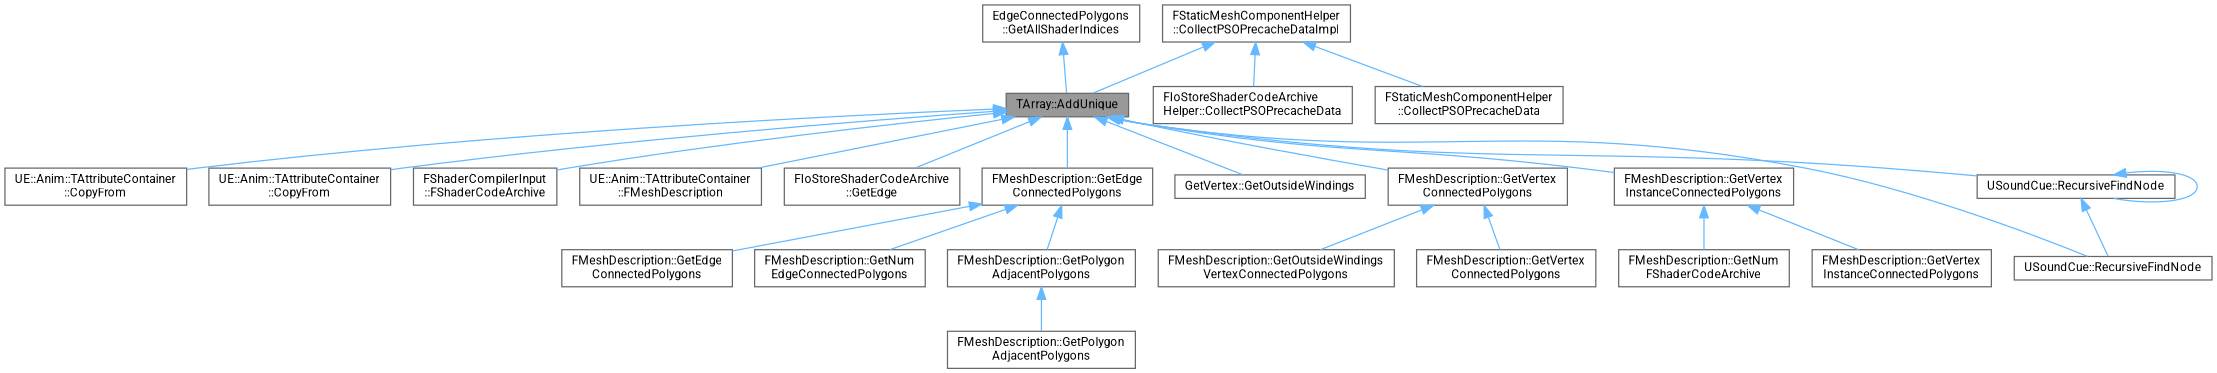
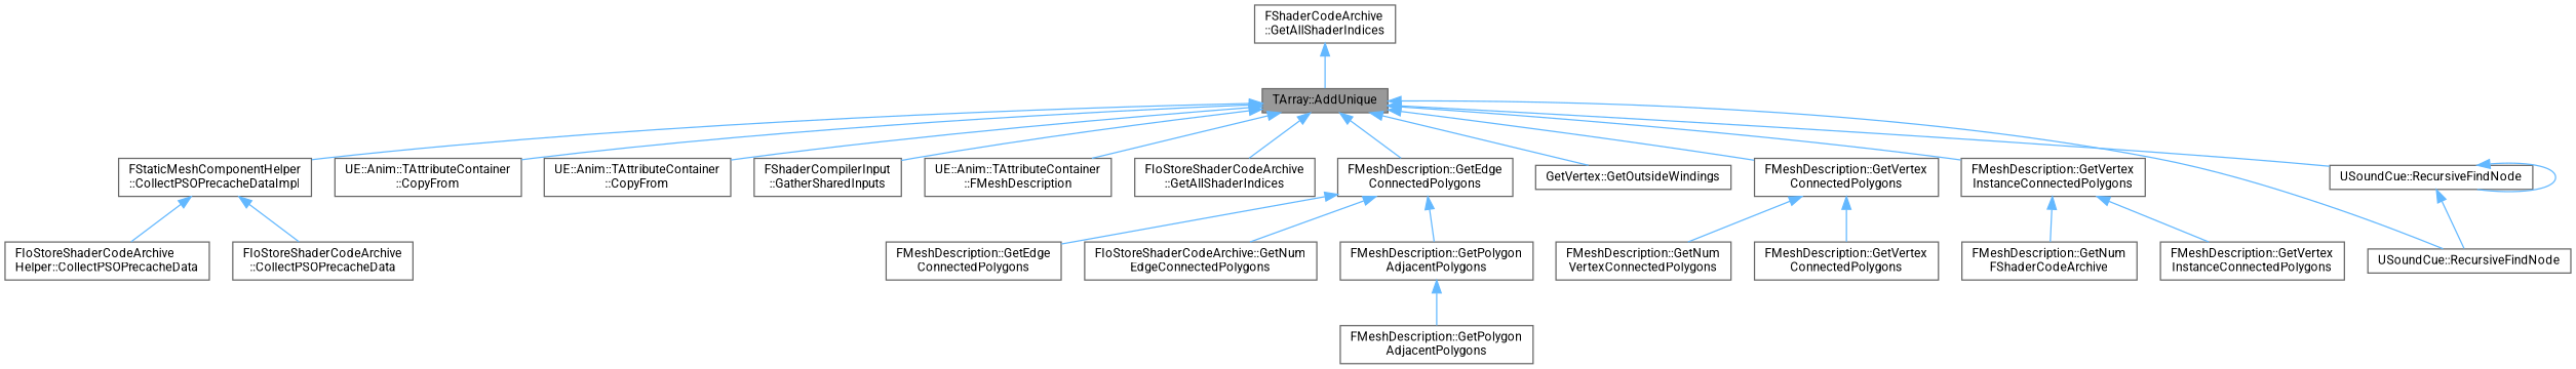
  digraph {
    fontname=Roboto
    rankdir=TB
    node [color=grey40 fillcolor=white fontname=Roboto fontsize=10 shape=box style=filled]
    edge [color=steelblue1 dir=back fontname=Roboto fontsize=10 labelfontname=Helvetica labelfontsize=10 style=solid]
    n1 [color=gray40 fillcolor=grey60 fontcolor=black height=0.2 label="TArray::AddUnique" width=0.4]
    n2 [height=0.2 label="FStaticMeshComponentHelper\l::CollectPSOPrecacheDataImpl" width=0.4]
    n3 [height=0.2 label="UE::Anim::TAttributeContainer\l::CopyFrom" width=0.4]
    n4 [height=0.2 label="UE::Anim::TAttributeContainer\l::CopyFrom" width=0.4]
-   n5 [height=0.2 label="FShaderCompilerInput\l::FShaderCodeArchive" width=0.4]
+   n5 [height=0.2 label="FShaderCompilerInput\l::GatherSharedInputs" width=0.4]
    n6 [height=0.2 label="UE::Anim::TAttributeContainer\l::FMeshDescription" width=0.4]
-   n7 [height=0.2 label="FIoStoreShaderCodeArchive\l::GetEdge" width=0.4]
+   n7 [height=0.2 label="FIoStoreShaderCodeArchive\l::GetAllShaderIndices" width=0.4]
    n8 [height=0.2 label="FMeshDescription::GetEdge\lConnectedPolygons" width=0.4]
    n9 [height=0.2 label="GetVertex::GetOutsideWindings" width=0.4]
    n10 [height=0.2 label="FMeshDescription::GetVertex\lConnectedPolygons" width=0.4]
    n11 [height=0.2 label="FMeshDescription::GetVertex\lInstanceConnectedPolygons" width=0.4]
    n12 [height=0.2 label="USoundCue::RecursiveFindNode" width=0.4]
    n13 [height=0.2 label="USoundCue::RecursiveFindNode" width=0.4]
    n14 [height=0.2 label="FIoStoreShaderCodeArchive\lHelper::CollectPSOPrecacheData" width=0.4]
-   n15 [height=0.2 label="FStaticMeshComponentHelper\l::CollectPSOPrecacheData" width=0.4]
-   n16 [height=0.2 label="EdgeConnectedPolygons\l::GetAllShaderIndices" width=0.4]
+   n15 [height=0.2 label="FIoStoreShaderCodeArchive\l::CollectPSOPrecacheData" width=0.4]
+   n16 [height=0.2 label="FShaderCodeArchive\l::GetAllShaderIndices" width=0.4]
    n17 [height=0.2 label="FMeshDescription::GetEdge\lConnectedPolygons" width=0.4]
-   n18 [height=0.2 label="FMeshDescription::GetNum\lEdgeConnectedPolygons" width=0.4]
+   n18 [height=0.2 label="FIoStoreShaderCodeArchive::GetNum\lEdgeConnectedPolygons" width=0.4]
    n19 [height=0.2 label="FMeshDescription::GetPolygon\lAdjacentPolygons" width=0.4]
-   n20 [height=0.2 label="FMeshDescription::GetOutsideWindings\lVertexConnectedPolygons" width=0.4]
+   n20 [height=0.2 label="FMeshDescription::GetNum\lVertexConnectedPolygons" width=0.4]
    n21 [height=0.2 label="FMeshDescription::GetVertex\lConnectedPolygons" width=0.4]
    n22 [height=0.2 label="FMeshDescription::GetNum\lFShaderCodeArchive" width=0.4]
    n23 [height=0.2 label="FMeshDescription::GetVertex\lInstanceConnectedPolygons" width=0.4]
    n24 [height=0.2 label="FMeshDescription::GetPolygon\lAdjacentPolygons" width=0.4]
-   n2 -> n1
+   n1 -> n2
    n1 -> n3
    n1 -> n4
    n1 -> n5
    n1 -> n6
    n1 -> n7
    n1 -> n8
    n1 -> n9
    n1 -> n10
    n1 -> n11
    n1 -> n12
    n1 -> n13
    n2 -> n14
    n2 -> n15
    n8 -> n17
    n8 -> n18
    n8 -> n19
    n10 -> n20
    n10 -> n21
    n11 -> n22
    n11 -> n23
    n13 -> n12
    n13 -> n13
    n16 -> n1
    n19 -> n24
  }
